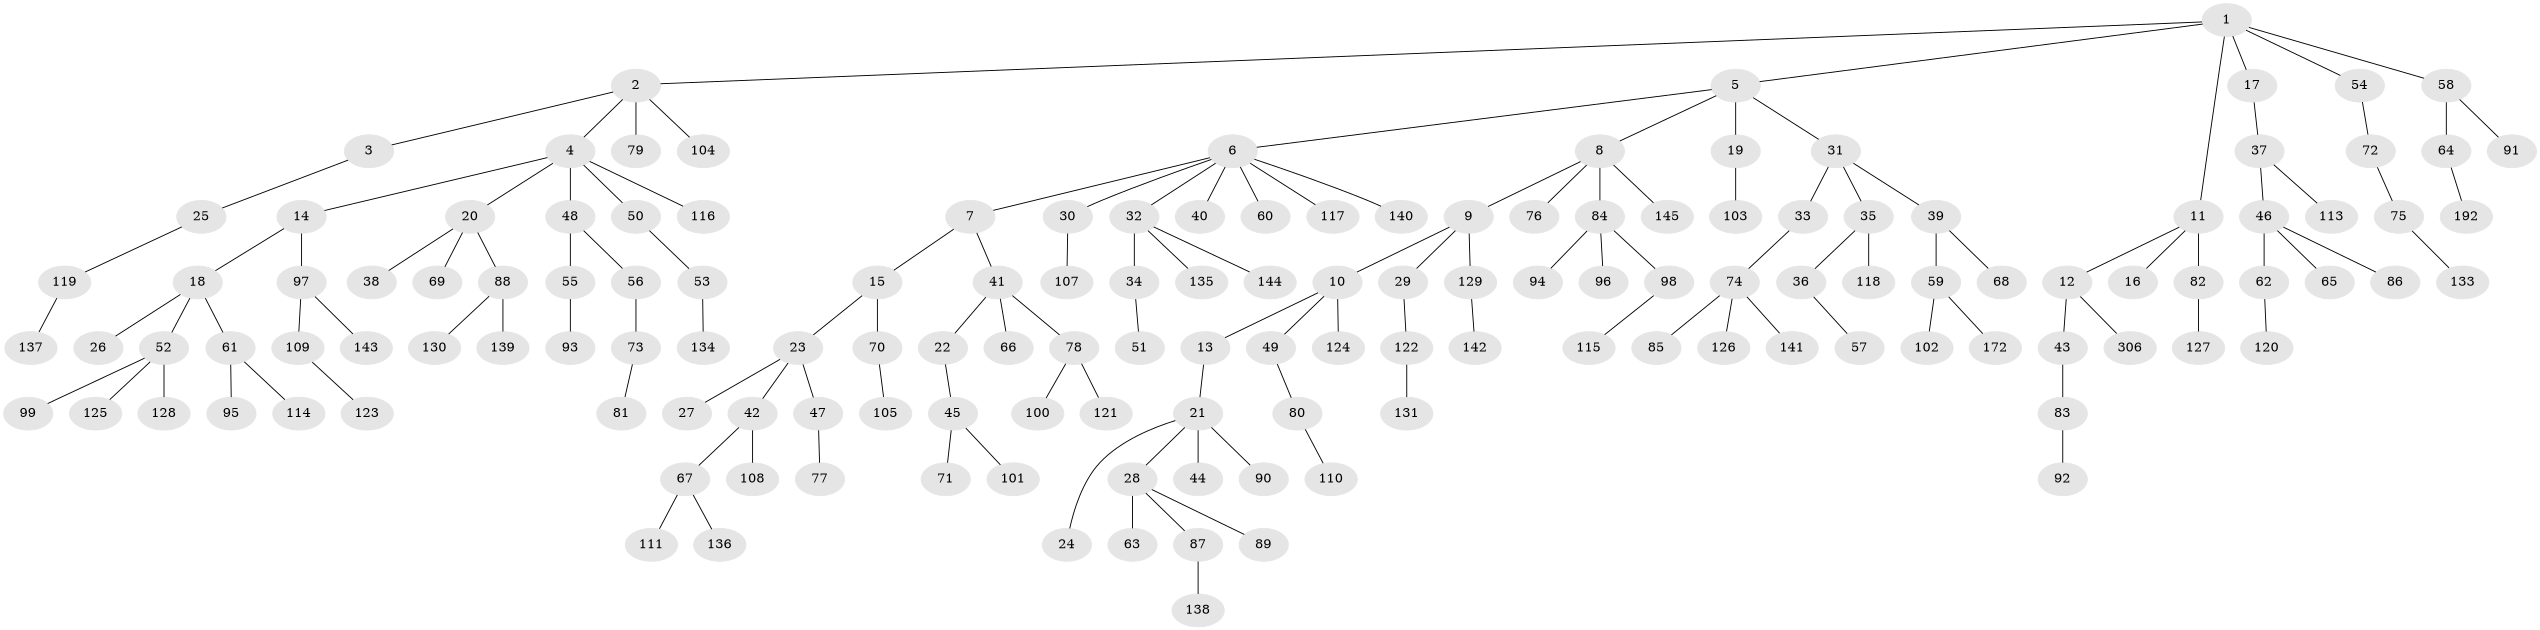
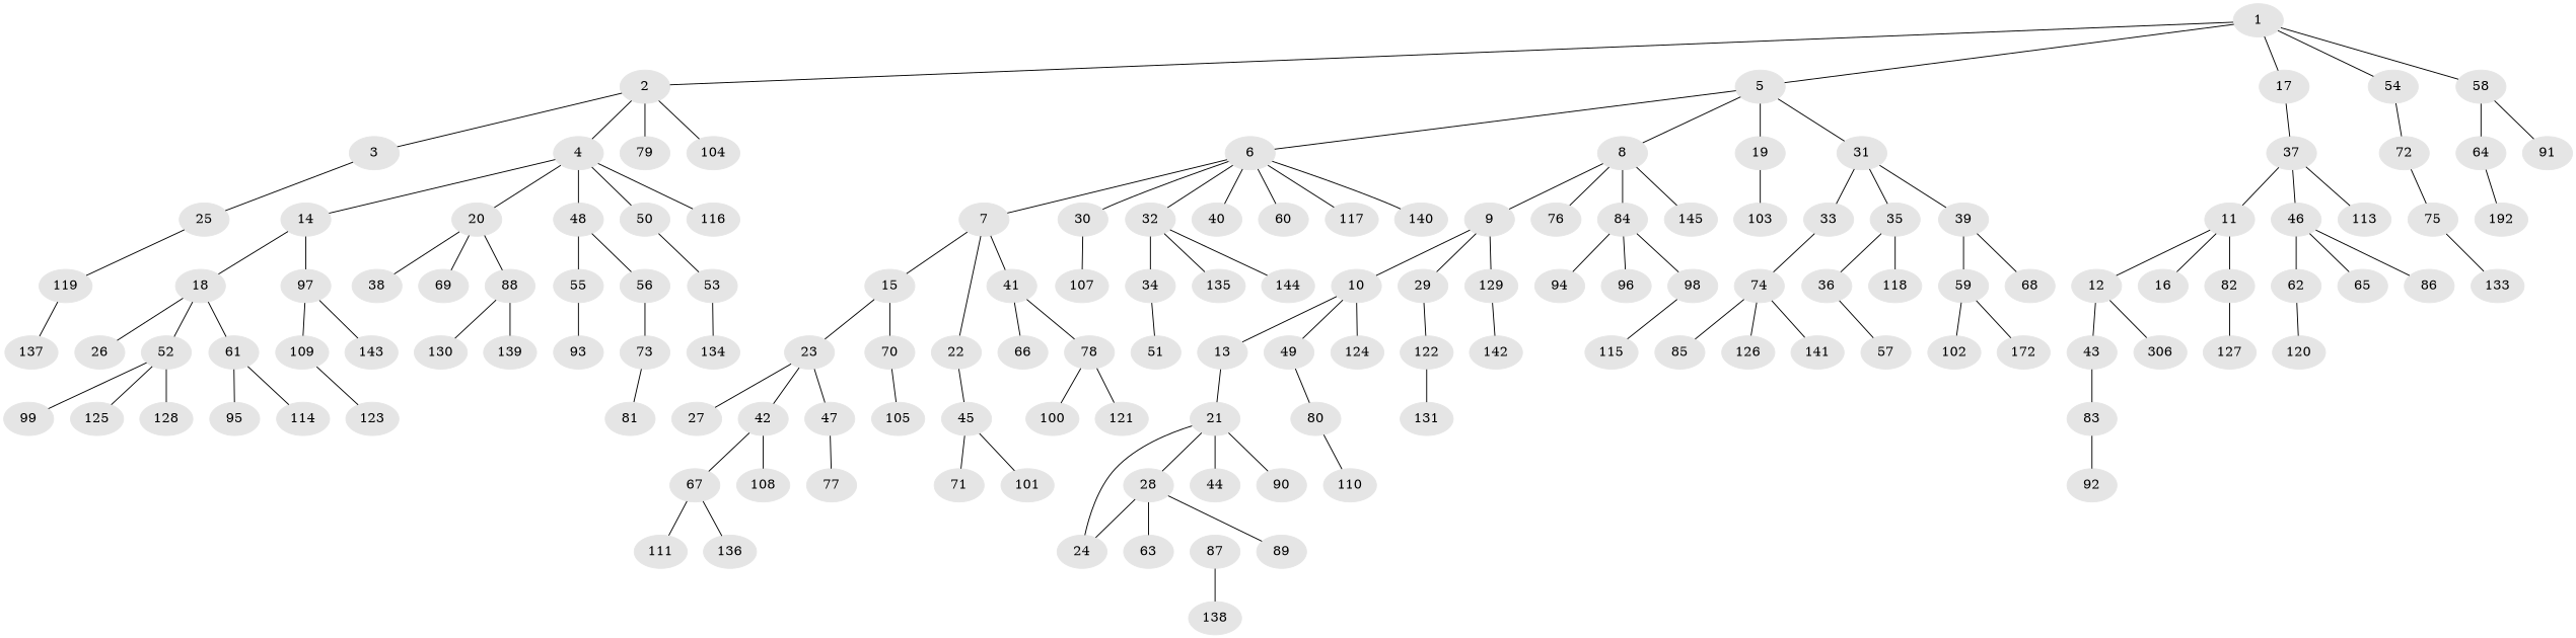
  graph {
    node [color=gray90 style=filled]
    1
    2
    5
    11
    17
    54
    58
    3
    4
    79
    104
    6
    8
    19
    31
    12
    16
    82
    37
    72
    64
    91
    25
    14
    20
    48
    50
    116
    119
    18
    97
    38
    69
    88
    55
    56
    53
    7
    30
    32
    40
    60
    117
    140
    9
    76
    84
    145
    103
    33
    35
    39
    15
    22
    41
    107
    34
    135
    144
    23
    70
    45
    66
    78
    10
    29
    129
    94
    96
    98
    13
    49
    124
    122
    142
    21
    80
    43
    n79 [label=306]
    127
    83
    24
    28
    44
    90
    26
    52
    61
    109
    143
    27
    42
    47
    105
    46
    113
    99
    125
    128
    95
    114
    130
    139
    63
    87
    89
    71
    101
    67
    108
    77
    137
    138
    131
    74
    36
    118
    59
    68
    51
    85
    126
    141
    57
    62
    65
    86
    102
    n129 [label=172]
    100
    121
    111
    136
    92
    120
    93
    73
    110
    134
    75
    81
    n142 [label=192]
    133
    115
    123
    1 -- 2
    1 -- 5
-   1 -- 11
+   37 -- 11
    1 -- 17
    1 -- 54
    1 -- 58
    2 -- 3
    2 -- 4
    2 -- 79
    2 -- 104
    5 -- 6
    5 -- 8
    5 -- 19
    5 -- 31
    11 -- 12
    11 -- 16
    11 -- 82
    17 -- 37
    54 -- 72
    58 -- 64
    58 -- 91
    3 -- 25
    4 -- 14
    4 -- 20
    4 -- 48
    4 -- 50
    4 -- 116
    6 -- 7
    6 -- 30
    6 -- 32
    6 -- 40
    6 -- 60
    6 -- 117
    6 -- 140
    8 -- 9
    8 -- 76
    8 -- 84
    8 -- 145
    19 -- 103
    31 -- 33
    31 -- 35
    31 -- 39
    12 -- 43
    12 -- n79
    82 -- 127
    37 -- 46
    37 -- 113
    72 -- 75
    64 -- n142
    25 -- 119
    14 -- 18
    14 -- 97
    20 -- 38
    20 -- 69
    20 -- 88
    48 -- 55
    48 -- 56
    50 -- 53
    119 -- 137
    18 -- 26
    18 -- 52
    18 -- 61
    97 -- 109
    97 -- 143
    88 -- 130
    88 -- 139
    55 -- 93
    56 -- 73
    53 -- 134
    7 -- 15
-   41 -- 22
+   7 -- 22
    7 -- 41
    30 -- 107
    32 -- 34
    32 -- 135
    32 -- 144
    9 -- 10
    9 -- 29
    9 -- 129
    84 -- 94
    84 -- 96
    84 -- 98
    33 -- 74
    35 -- 36
    35 -- 118
    39 -- 59
    39 -- 68
    15 -- 23
    15 -- 70
    22 -- 45
    41 -- 66
    41 -- 78
    34 -- 51
    23 -- 27
    23 -- 42
    23 -- 47
    70 -- 105
    45 -- 71
    45 -- 101
    78 -- 100
    78 -- 121
    10 -- 13
    10 -- 49
    10 -- 124
    29 -- 122
    129 -- 142
    98 -- 115
    13 -- 21
    49 -- 80
    122 -- 131
    21 -- 24
    21 -- 28
    21 -- 44
    21 -- 90
    80 -- 110
    43 -- 83
    83 -- 92
    28 -- 63
-   28 -- 87
+   28 -- 24
    28 -- 89
    52 -- 99
    52 -- 125
    52 -- 128
    61 -- 95
    61 -- 114
    109 -- 123
    42 -- 67
    42 -- 108
    47 -- 77
    46 -- 62
    46 -- 65
    46 -- 86
    87 -- 138
    67 -- 111
    67 -- 136
    74 -- 85
    74 -- 126
    74 -- 141
    36 -- 57
    59 -- 102
    59 -- n129
    62 -- 120
    73 -- 81
    75 -- 133
  }
